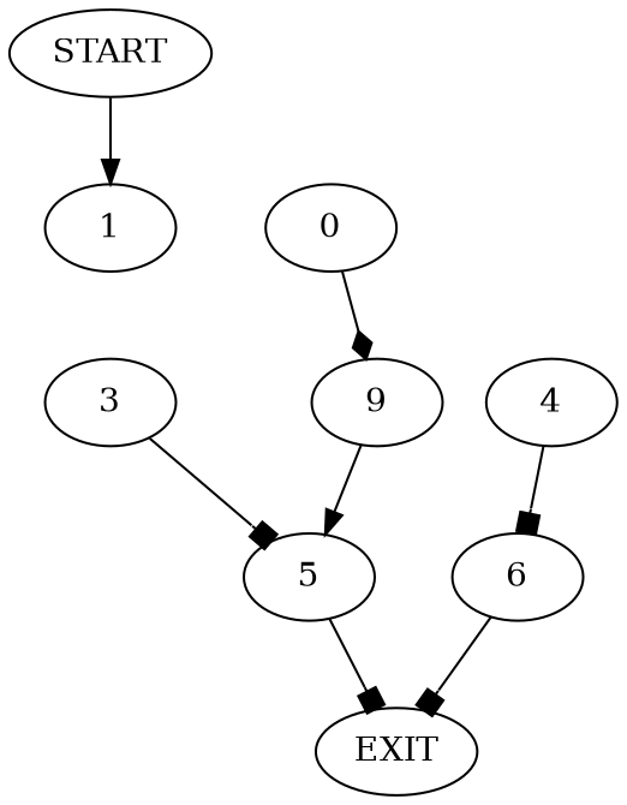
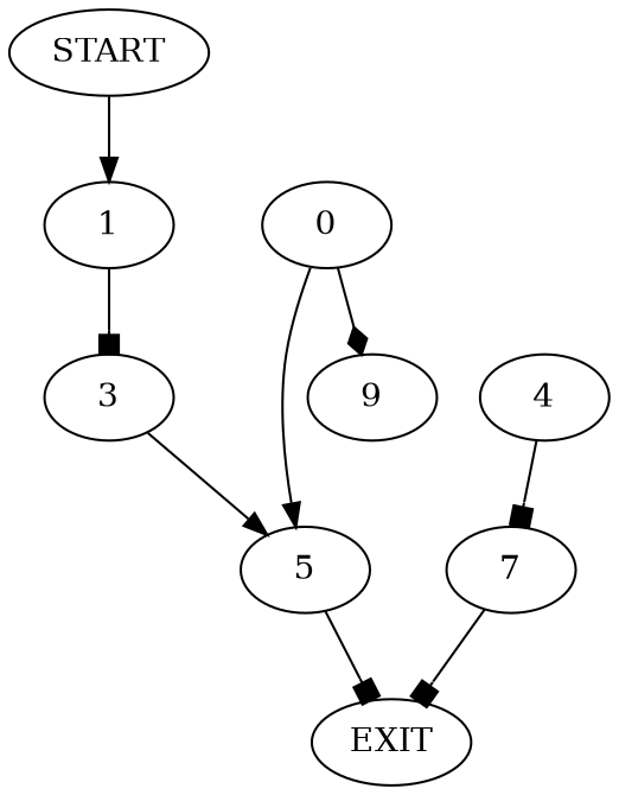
  digraph {
    edge [arrowhead=box]
    n1 [label=START]
    1
    3
    n4 [label=EXIT]
    5
    4
-   7 [label=6]
+   7
    n8 [label=0]
    9
    n1 -> 1 [arrowhead=normal]
-   3 -> 5
+   1 -> 3
+   3 -> 5 [arrowhead=normal]
    5 -> n4
    4 -> 7
    7 -> n4
-   9 -> 5 [arrowhead=normal]
+   n8 -> 5 [arrowhead=normal]
    n8 -> 9 [arrowhead=diamond]
  }
